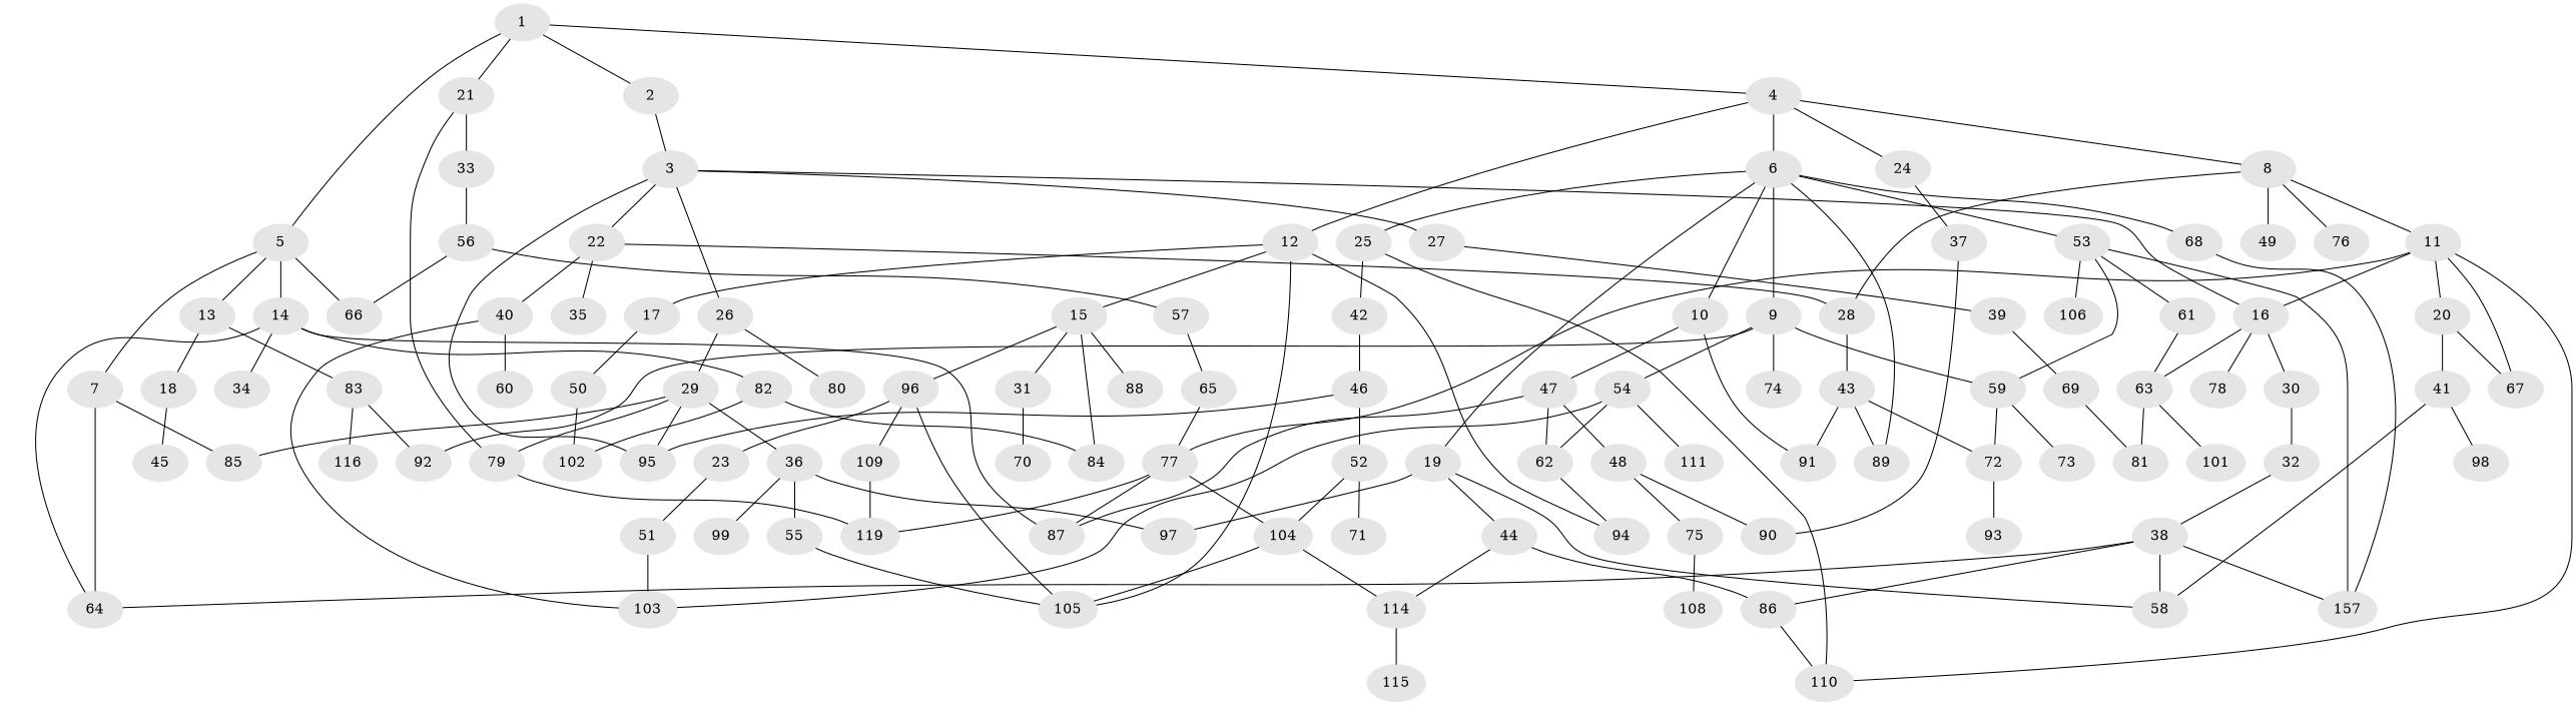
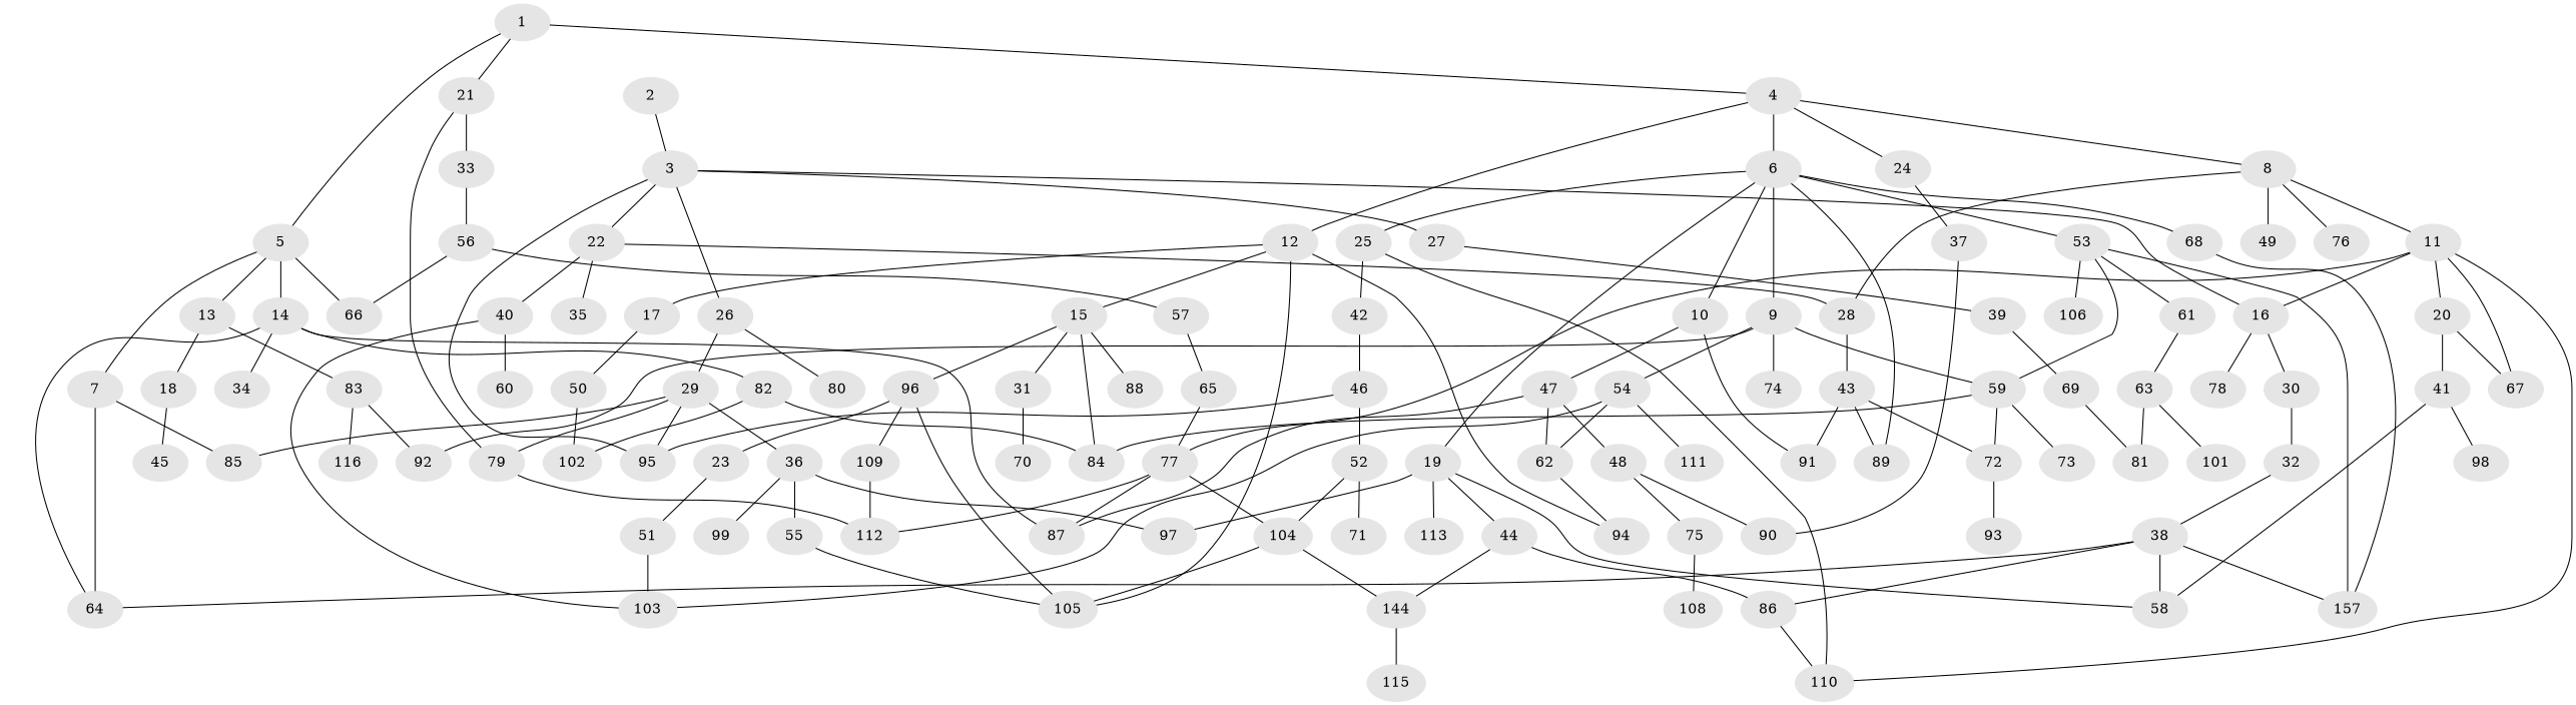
  graph {
    node [color=gray90 style=filled]
    1
    2
    4
    5
    21
    3
    6
    8
    12
    24
    7
    13
    14
    66
    33
    79
    16
    22
    26
    27
    95
    30
    63
    78
    28
    35
    40
    29
    80
    39
    9
    10
    19
    25
    53
    68
    89
    11
    49
    76
    15
    17
    94
    105
    37
    64
    85
    18
    83
    34
    82
    87
    54
    59
    74
    92
    47
    91
    44
    58
    97
+   113
    110
    42
    n65 [label=157]
    61
    106
    20
    67
    77
    43
    103
    62
    111
    84
    72
    73
    48
    41
    104
-   112 [label=119]
+   112
    31
    88
    96
    50
    45
    116
    102
    23
    51
    70
    109
    32
    81
    101
    86
-   114
+   114 [label=144]
    98
    56
    60
    90
    46
    36
    69
    55
    99
    38
    57
    52
    93
    115
    71
    75
    108
    65
-   1 -- 2
    1 -- 4
    1 -- 5
    1 -- 21
    2 -- 3
    4 -- 6
    4 -- 8
    4 -- 12
    4 -- 24
    5 -- 7
    5 -- 13
    5 -- 14
    5 -- 66
    21 -- 33
    21 -- 79
    3 -- 16
    3 -- 22
    3 -- 26
    3 -- 27
    3 -- 95
    6 -- 9
    6 -- 10
    6 -- 19
    6 -- 25
    6 -- 53
    6 -- 68
    6 -- 89
    8 -- 28
    8 -- 11
    8 -- 49
    8 -- 76
    12 -- 15
    12 -- 17
    12 -- 94
    12 -- 105
    24 -- 37
    7 -- 64
    7 -- 85
    13 -- 18
    13 -- 83
    14 -- 64
    14 -- 34
    14 -- 82
    14 -- 87
    33 -- 56
    79 -- 112
    16 -- 30
-   16 -- 63
    16 -- 78
    22 -- 28
    22 -- 35
    22 -- 40
    26 -- 29
    26 -- 80
    27 -- 39
    30 -- 32
    63 -- 81
    63 -- 101
    28 -- 43
    40 -- 103
    40 -- 60
    29 -- 79
    29 -- 95
    29 -- 85
    29 -- 36
    39 -- 69
    9 -- 54
    9 -- 59
    9 -- 74
    9 -- 92
    10 -- 47
    10 -- 91
    19 -- 44
    19 -- 58
    19 -- 97
+   19 -- 113
    25 -- 110
    25 -- 42
    53 -- 59
    53 -- n65
    53 -- 61
    53 -- 106
    68 -- n65
    11 -- 16
    11 -- 110
    11 -- 20
    11 -- 67
    11 -- 77
    15 -- 84
    15 -- 31
    15 -- 88
    15 -- 96
    17 -- 50
    37 -- 90
    18 -- 45
    83 -- 92
    83 -- 116
    82 -- 84
    82 -- 102
    54 -- 103
    54 -- 62
    54 -- 111
+   59 -- 84
    59 -- 72
    59 -- 73
    47 -- 87
    47 -- 62
    47 -- 48
    44 -- 86
    44 -- 114
    42 -- 46
    61 -- 63
    20 -- 67
    20 -- 41
    77 -- 87
    77 -- 104
    77 -- 112
    43 -- 89
    43 -- 91
    43 -- 72
    62 -- 94
    72 -- 93
    48 -- 90
    48 -- 75
    41 -- 58
    41 -- 98
    104 -- 105
    104 -- 114
    31 -- 70
    96 -- 105
    96 -- 23
    96 -- 109
    50 -- 102
    23 -- 51
    51 -- 103
    109 -- 112
    32 -- 38
    86 -- 110
    114 -- 115
    56 -- 66
    56 -- 57
    46 -- 95
    46 -- 52
    36 -- 97
    36 -- 55
    36 -- 99
    69 -- 81
    55 -- 105
    38 -- 64
    38 -- 58
    38 -- n65
    38 -- 86
    57 -- 65
    52 -- 104
    52 -- 71
    75 -- 108
    65 -- 77
  }
